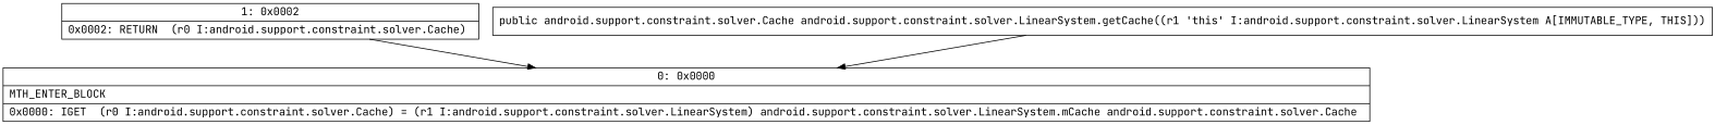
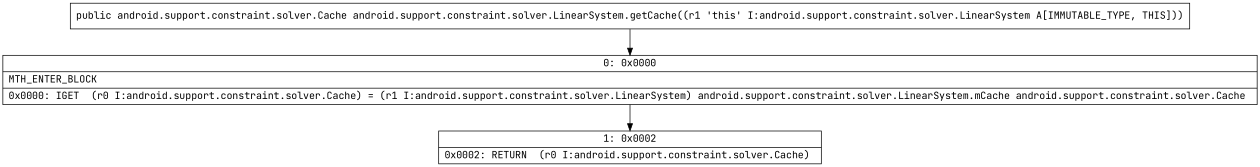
  digraph {
    fontname="JetBrains Mono"
    node [shape=record fontname="JetBrains Mono"]
    edge [fontname="JetBrains Mono"]
    n1 [label="{0\:\ 0x0000|MTH_ENTER_BLOCK\l|0x0000: IGET  (r0 I:android.support.constraint.solver.Cache) = (r1 I:android.support.constraint.solver.LinearSystem) android.support.constraint.solver.LinearSystem.mCache android.support.constraint.solver.Cache \l}"]
    n2 [label="{1\:\ 0x0002|0x0002: RETURN  (r0 I:android.support.constraint.solver.Cache) \l}"]
    n3 [label="{public android.support.constraint.solver.Cache android.support.constraint.solver.LinearSystem.getCache((r1 'this' I:android.support.constraint.solver.LinearSystem A[IMMUTABLE_TYPE, THIS])) }"]
-   n2 -> n1
+   n1 -> n2
    n3 -> n1
  }
